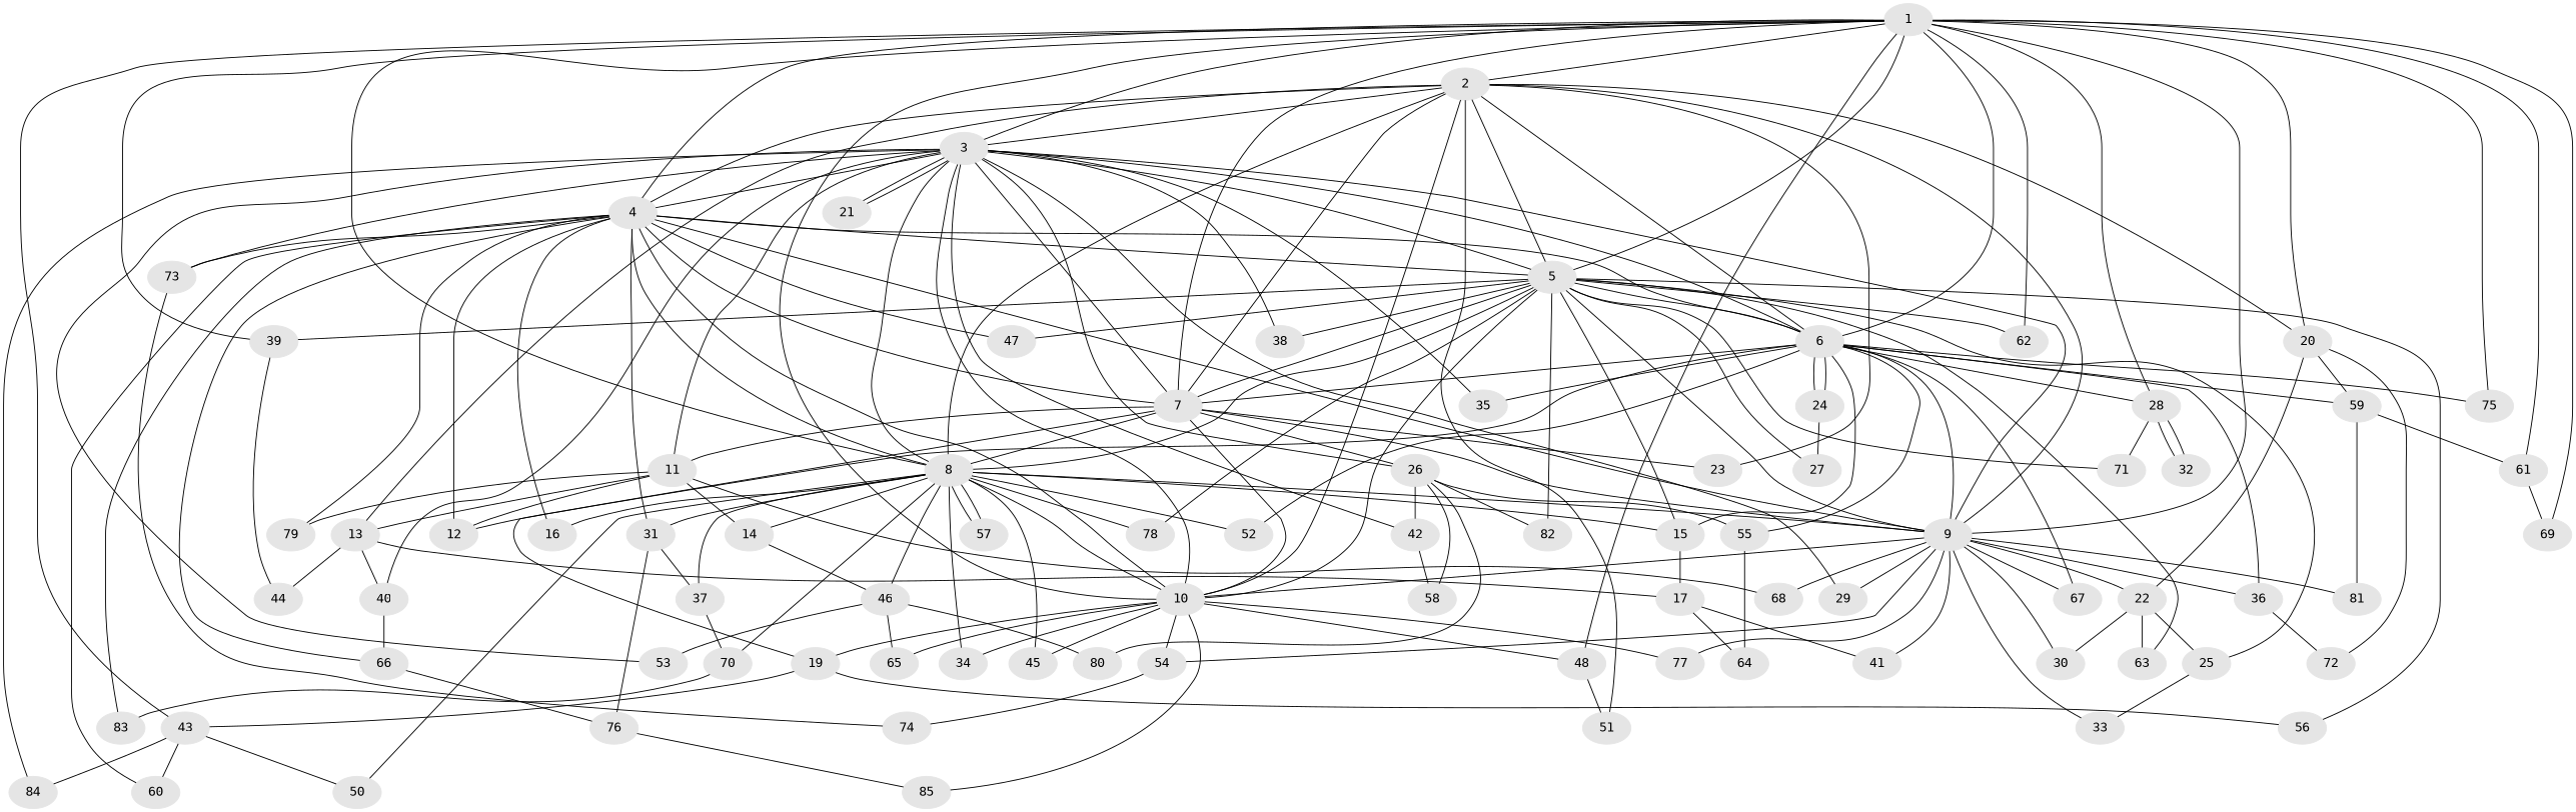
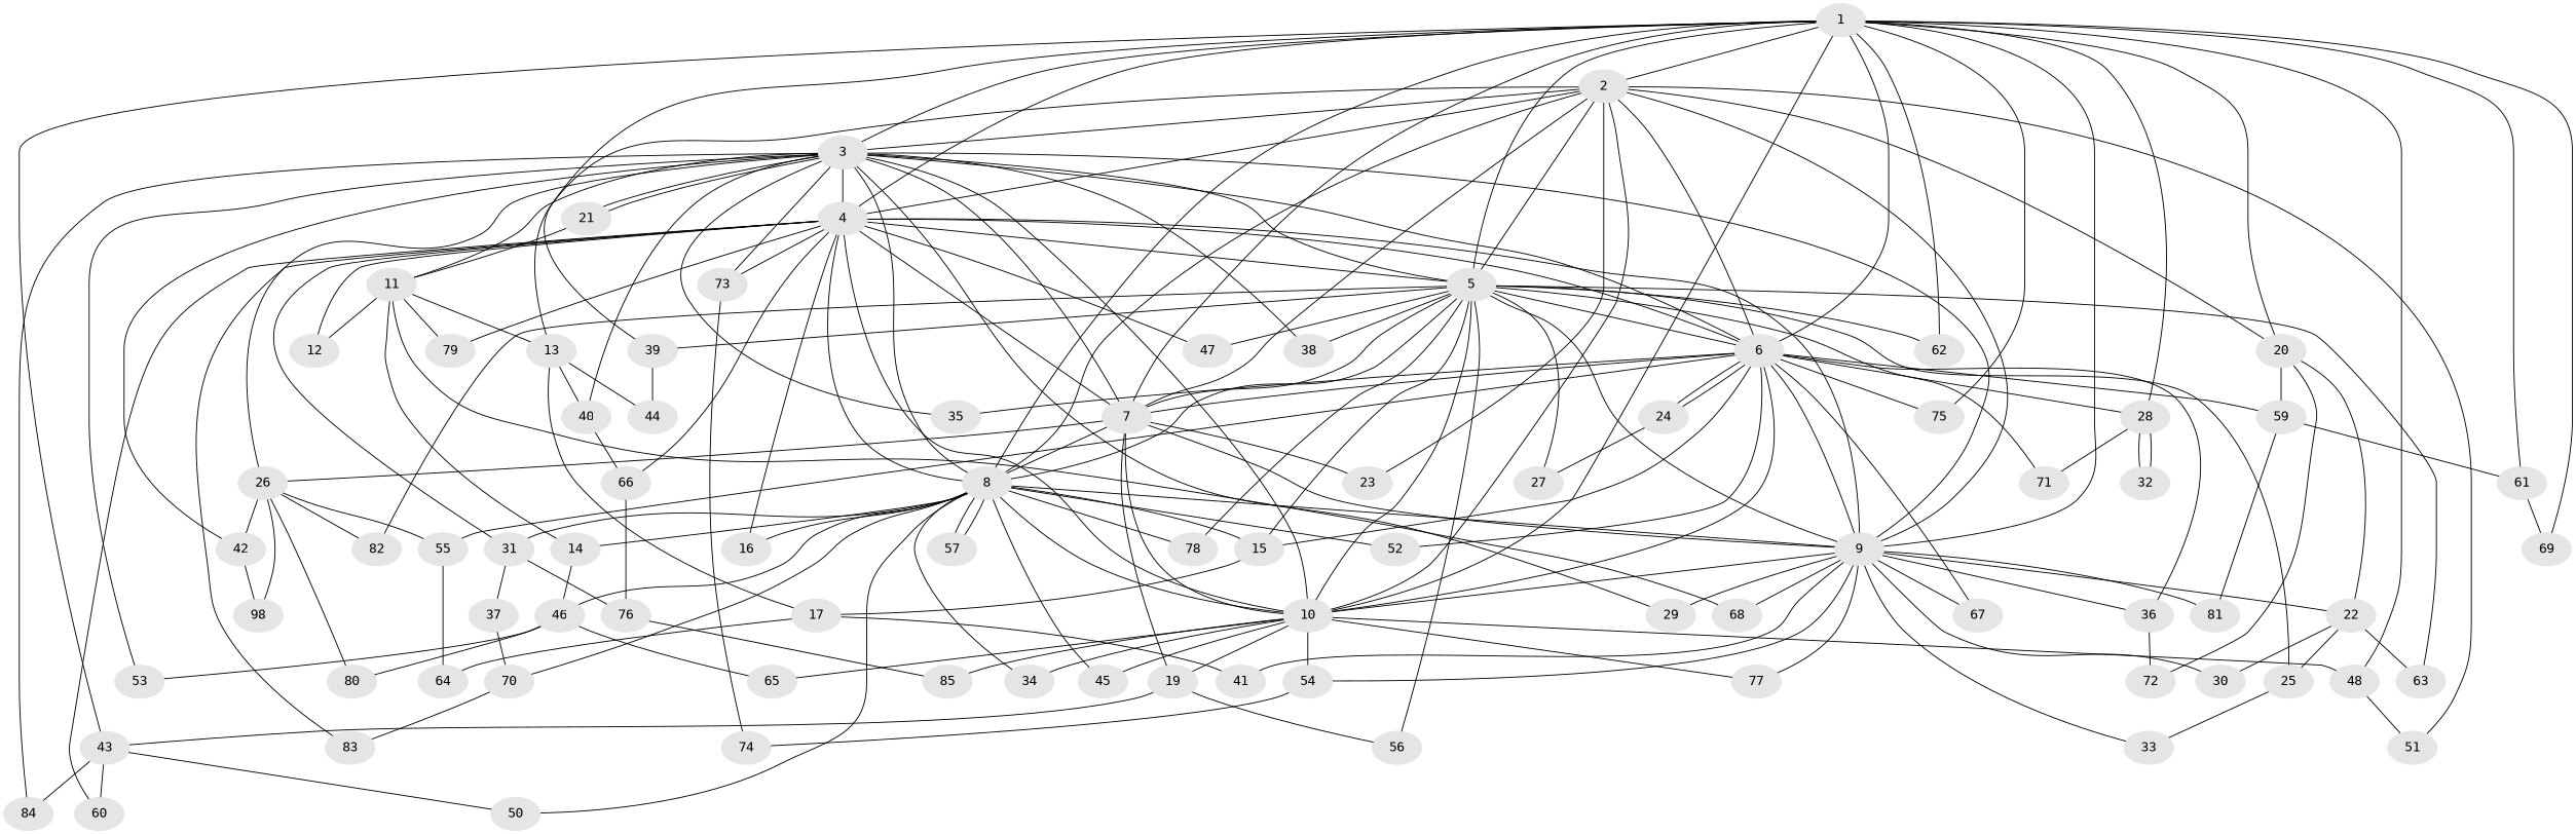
  graph {
    fontname="DejaVu Sans Mono"
    node [color=gray90 fontname="DejaVu Sans Mono" style=filled]
    edge [fontname="DejaVu Sans Mono"]
    1
    2
    3
    4
    5
    6
    7
    8
    9
    10
    20
    28
    39
    43
    48
    61
    62
    69
    75
    13
    23
    51
    11
    21
    26
    29
    35
    38
    40
    42
    53
    73
    84
    12
    16
    31
    47
    60
    66
    79
    83
    15
    25
    27
    56
    63
    71
    78
    82
    24
    36
    52
    55
    59
    67
    19
    14
    34
    37
    45
    46
    50
    57
    70
    22
    30
    33
    41
    54
    68
    77
    81
    65
    85
    72
    32
    44
    17
-   58
+   58 [label=98]
    80
    74
    76
    64
    1 -- 2
    1 -- 3
    1 -- 4
    1 -- 5
    1 -- 6
    1 -- 7
    1 -- 8
    1 -- 9
    1 -- 10
    1 -- 20
    1 -- 28
    1 -- 39
    1 -- 43
    1 -- 48
    1 -- 61
    1 -- 62
    1 -- 69
    1 -- 75
    2 -- 3
    2 -- 4
    2 -- 5
    2 -- 6
    2 -- 7
    2 -- 8
    2 -- 9
    2 -- 10
    2 -- 20
    2 -- 13
    2 -- 23
    2 -- 51
    3 -- 4
    3 -- 5
    3 -- 6
    3 -- 7
    3 -- 8
    3 -- 9
    3 -- 10
    3 -- 11
    3 -- 21
    3 -- 21
    3 -- 26
    3 -- 29
    3 -- 35
    3 -- 38
    3 -- 40
    3 -- 42
    3 -- 53
    3 -- 73
    3 -- 84
    4 -- 5
    4 -- 6
    4 -- 7
    4 -- 8
    4 -- 9
    4 -- 10
    4 -- 73
    4 -- 12
    4 -- 16
    4 -- 31
    4 -- 47
    4 -- 60
    4 -- 66
    4 -- 79
    4 -- 83
    5 -- 6
    5 -- 7
    5 -- 8
    5 -- 9
    5 -- 10
    5 -- 39
    5 -- 62
    5 -- 38
    5 -- 47
    5 -- 15
    5 -- 25
    5 -- 27
    5 -- 56
    5 -- 63
    5 -- 71
    5 -- 78
    5 -- 82
    6 -- 7
    6 -- 9
-   6 -- 12
+   6 -- 10
    6 -- 28
    6 -- 75
    6 -- 35
    6 -- 15
    6 -- 24
    6 -- 24
    6 -- 36
    6 -- 52
    6 -- 55
    6 -- 59
    6 -- 67
    7 -- 8
    7 -- 9
    7 -- 10
    7 -- 23
-   7 -- 11
+   21 -- 11
    7 -- 26
    7 -- 19
    8 -- 9
    8 -- 10
    8 -- 16
    8 -- 31
    8 -- 15
    8 -- 78
    8 -- 52
    8 -- 14
    8 -- 34
-   8 -- 37
    8 -- 45
    8 -- 46
    8 -- 50
    8 -- 57
    8 -- 57
    8 -- 70
    9 -- 10
    9 -- 29
    9 -- 36
    9 -- 67
    9 -- 22
    9 -- 30
    9 -- 33
    9 -- 41
    9 -- 54
    9 -- 68
    9 -- 77
    9 -- 81
    10 -- 48
    10 -- 19
    10 -- 34
    10 -- 45
    10 -- 54
    10 -- 77
    10 -- 65
    10 -- 85
    20 -- 59
    20 -- 22
    20 -- 72
    28 -- 71
    28 -- 32
    28 -- 32
    39 -- 44
    43 -- 84
    43 -- 60
    43 -- 50
    48 -- 51
    61 -- 69
    13 -- 40
    13 -- 44
    13 -- 17
    11 -- 13
    11 -- 12
    11 -- 79
    11 -- 14
    11 -- 68
    26 -- 42
    26 -- 82
    26 -- 55
    26 -- 58
    26 -- 80
    40 -- 66
    42 -- 58
    73 -- 74
    31 -- 37
    31 -- 76
    66 -- 76
    15 -- 17
    25 -- 33
    24 -- 27
    36 -- 72
    55 -- 64
    59 -- 61
    59 -- 81
    19 -- 43
    19 -- 56
    14 -- 46
    37 -- 70
    46 -- 53
    46 -- 65
    46 -- 80
    70 -- 83
    22 -- 25
    22 -- 63
    22 -- 30
    54 -- 74
    17 -- 41
    17 -- 64
    76 -- 85
  }
